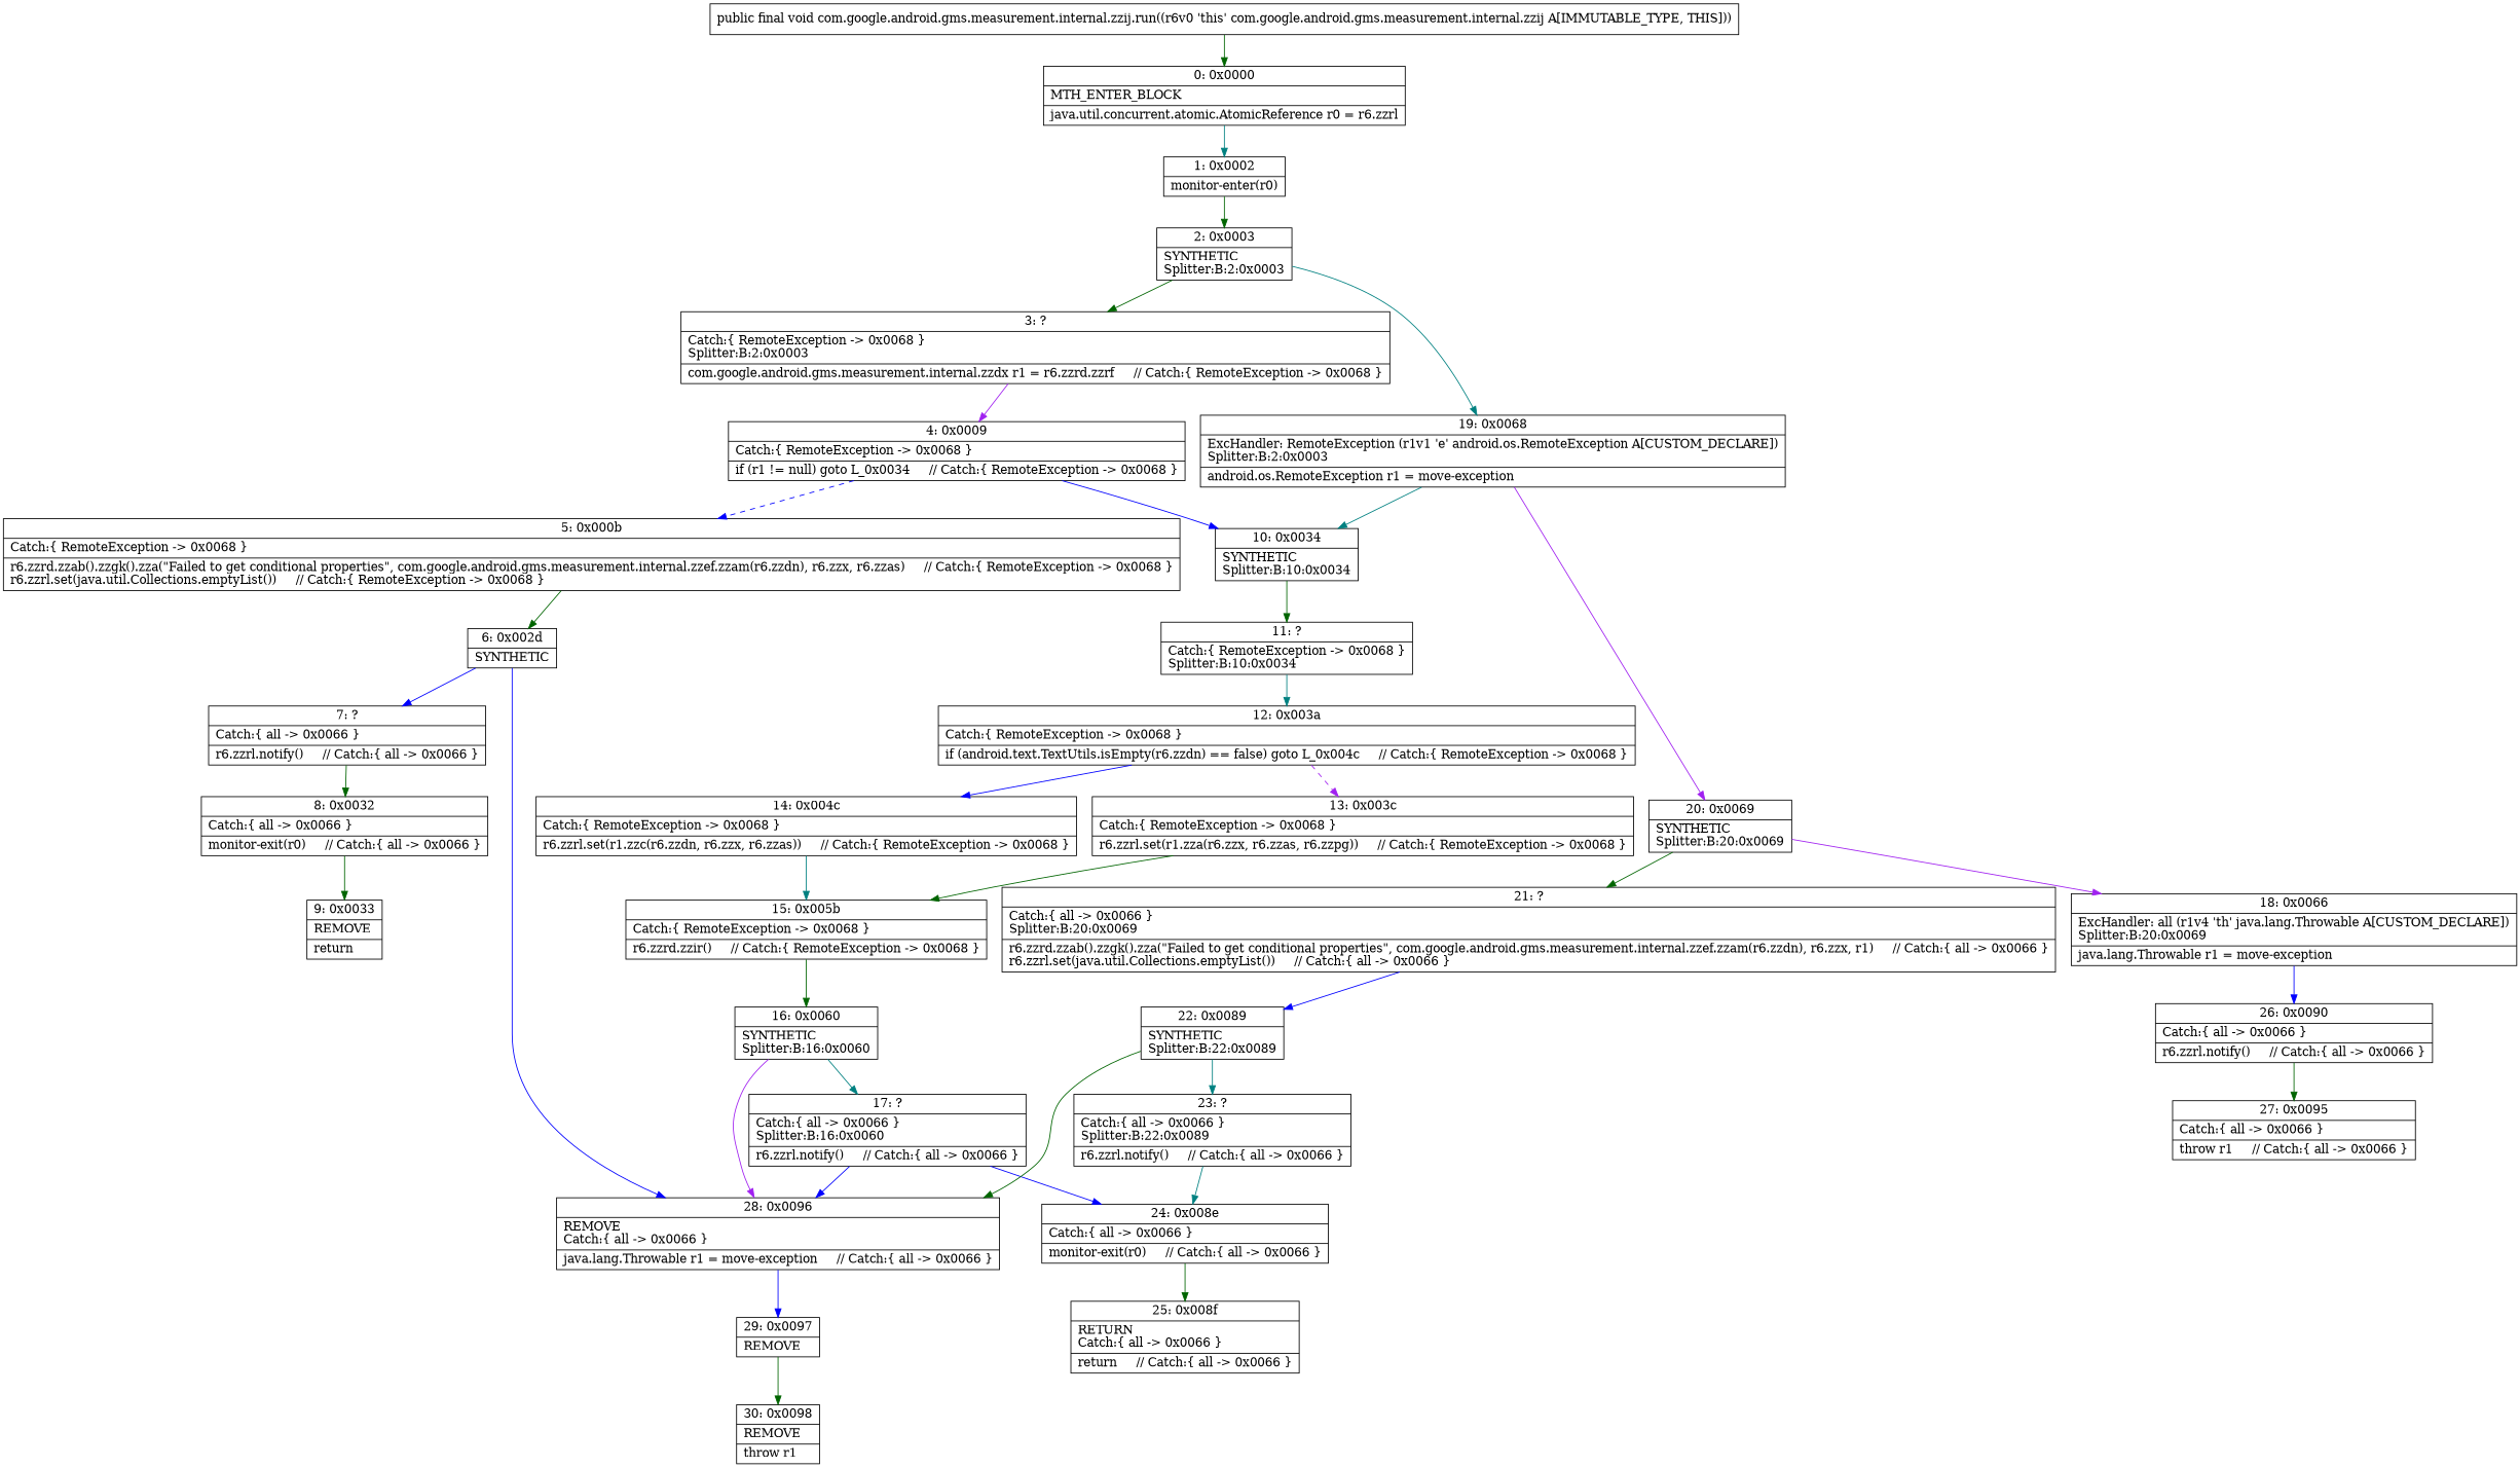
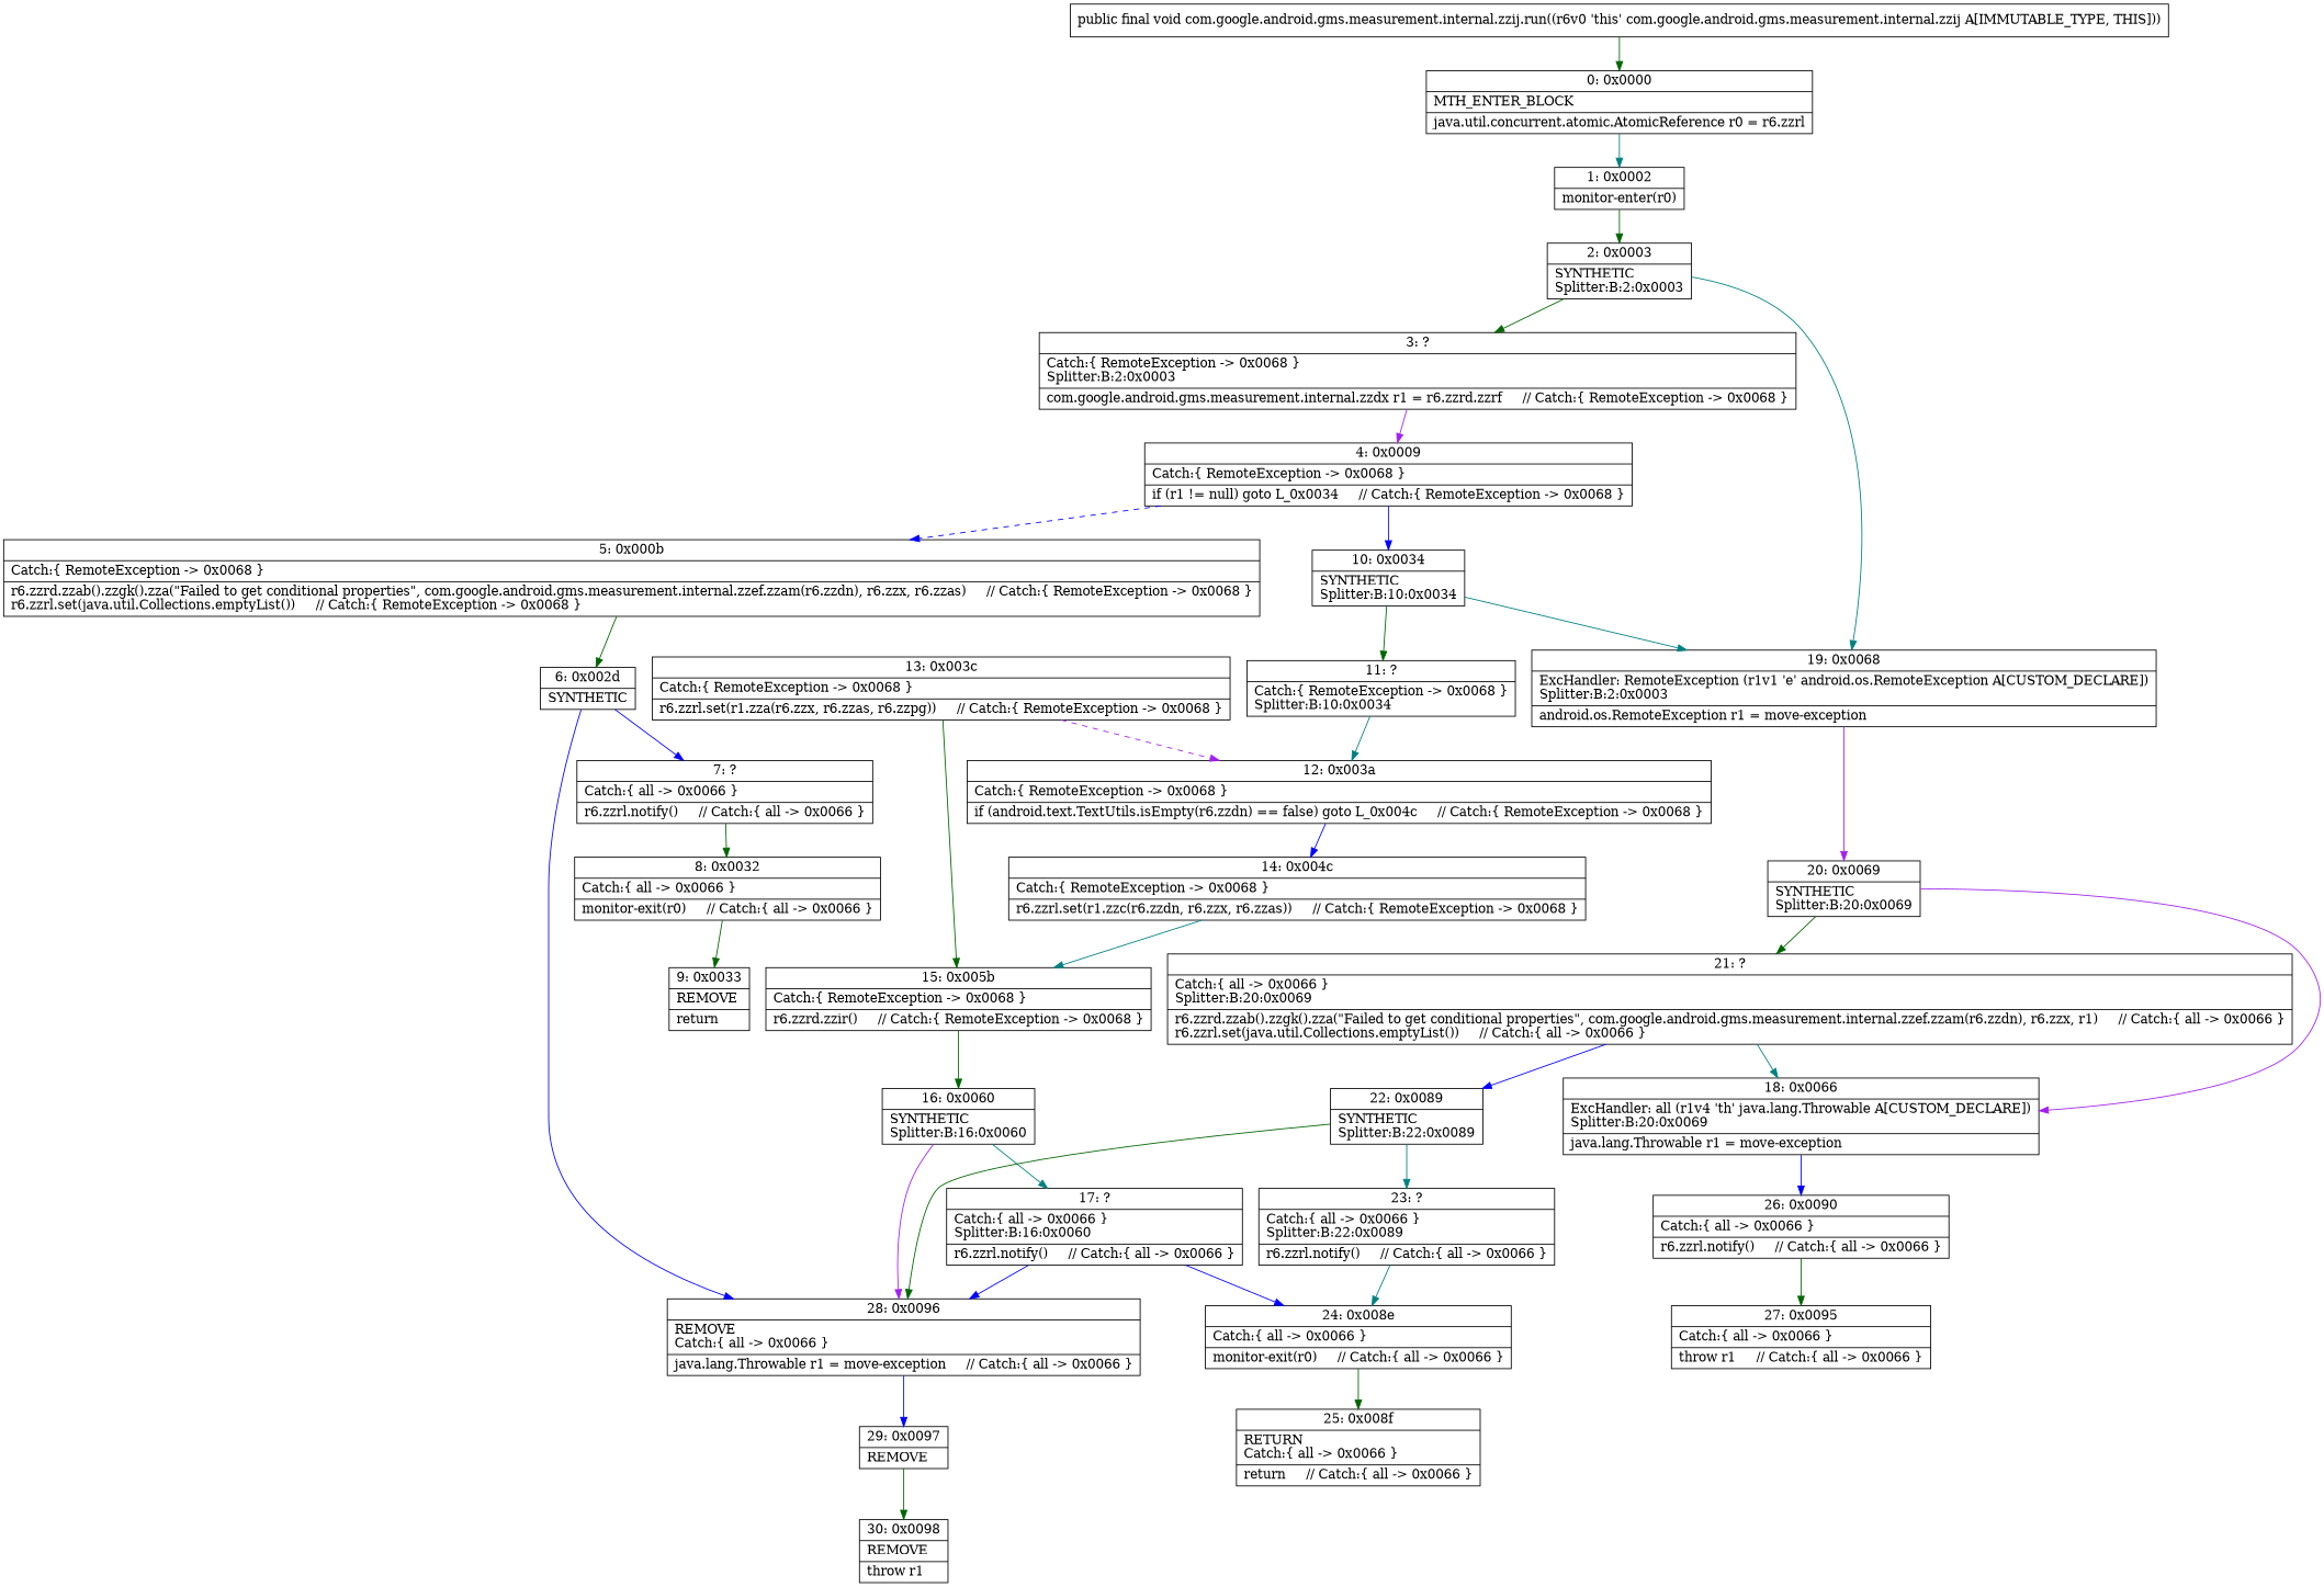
  digraph {
    node [shape=record]
    edge [color=darkgreen]
    n1 [label="{0\:\ 0x0000|MTH_ENTER_BLOCK\l|java.util.concurrent.atomic.AtomicReference r0 = r6.zzrl\l}"]
    n2 [label="{1\:\ 0x0002|monitor\-enter(r0)\l}"]
    n3 [label="{2\:\ 0x0003|SYNTHETIC\lSplitter:B:2:0x0003\l}"]
    n4 [label="{3\:\ ?|Catch:\{ RemoteException \-\> 0x0068 \}\lSplitter:B:2:0x0003\l|com.google.android.gms.measurement.internal.zzdx r1 = r6.zzrd.zzrf     \/\/ Catch:\{ RemoteException \-\> 0x0068 \}\l}"]
    n5 [label="{19\:\ 0x0068|ExcHandler: RemoteException (r1v1 'e' android.os.RemoteException A[CUSTOM_DECLARE])\lSplitter:B:2:0x0003\l|android.os.RemoteException r1 = move\-exception\l}"]
    n6 [label="{4\:\ 0x0009|Catch:\{ RemoteException \-\> 0x0068 \}\l|if (r1 != null) goto L_0x0034     \/\/ Catch:\{ RemoteException \-\> 0x0068 \}\l}"]
    n7 [label="{20\:\ 0x0069|SYNTHETIC\lSplitter:B:20:0x0069\l}"]
    n8 [label="{5\:\ 0x000b|Catch:\{ RemoteException \-\> 0x0068 \}\l|r6.zzrd.zzab().zzgk().zza(\"Failed to get conditional properties\", com.google.android.gms.measurement.internal.zzef.zzam(r6.zzdn), r6.zzx, r6.zzas)     \/\/ Catch:\{ RemoteException \-\> 0x0068 \}\lr6.zzrl.set(java.util.Collections.emptyList())     \/\/ Catch:\{ RemoteException \-\> 0x0068 \}\l}"]
    n9 [label="{10\:\ 0x0034|SYNTHETIC\lSplitter:B:10:0x0034\l}"]
    n10 [label="{6\:\ 0x002d|SYNTHETIC\l}"]
    n11 [label="{11\:\ ?|Catch:\{ RemoteException \-\> 0x0068 \}\lSplitter:B:10:0x0034\l}"]
    n12 [label="{7\:\ ?|Catch:\{ all \-\> 0x0066 \}\l|r6.zzrl.notify()     \/\/ Catch:\{ all \-\> 0x0066 \}\l}"]
    n13 [label="{28\:\ 0x0096|REMOVE\lCatch:\{ all \-\> 0x0066 \}\l|java.lang.Throwable r1 = move\-exception     \/\/ Catch:\{ all \-\> 0x0066 \}\l}"]
    n14 [label="{8\:\ 0x0032|Catch:\{ all \-\> 0x0066 \}\l|monitor\-exit(r0)     \/\/ Catch:\{ all \-\> 0x0066 \}\l}"]
    n15 [label="{29\:\ 0x0097|REMOVE\l}"]
    n16 [label="{9\:\ 0x0033|REMOVE\l|return\l}"]
    n17 [label="{12\:\ 0x003a|Catch:\{ RemoteException \-\> 0x0068 \}\l|if (android.text.TextUtils.isEmpty(r6.zzdn) == false) goto L_0x004c     \/\/ Catch:\{ RemoteException \-\> 0x0068 \}\l}"]
    n18 [label="{13\:\ 0x003c|Catch:\{ RemoteException \-\> 0x0068 \}\l|r6.zzrl.set(r1.zza(r6.zzx, r6.zzas, r6.zzpg))     \/\/ Catch:\{ RemoteException \-\> 0x0068 \}\l}"]
    n19 [label="{14\:\ 0x004c|Catch:\{ RemoteException \-\> 0x0068 \}\l|r6.zzrl.set(r1.zzc(r6.zzdn, r6.zzx, r6.zzas))     \/\/ Catch:\{ RemoteException \-\> 0x0068 \}\l}"]
    n20 [label="{15\:\ 0x005b|Catch:\{ RemoteException \-\> 0x0068 \}\l|r6.zzrd.zzir()     \/\/ Catch:\{ RemoteException \-\> 0x0068 \}\l}"]
    n21 [label="{16\:\ 0x0060|SYNTHETIC\lSplitter:B:16:0x0060\l}"]
    n22 [label="{17\:\ ?|Catch:\{ all \-\> 0x0066 \}\lSplitter:B:16:0x0060\l|r6.zzrl.notify()     \/\/ Catch:\{ all \-\> 0x0066 \}\l}"]
    n23 [label="{24\:\ 0x008e|Catch:\{ all \-\> 0x0066 \}\l|monitor\-exit(r0)     \/\/ Catch:\{ all \-\> 0x0066 \}\l}"]
    n24 [label="{25\:\ 0x008f|RETURN\lCatch:\{ all \-\> 0x0066 \}\l|return     \/\/ Catch:\{ all \-\> 0x0066 \}\l}"]
    n25 [label="{18\:\ 0x0066|ExcHandler: all (r1v4 'th' java.lang.Throwable A[CUSTOM_DECLARE])\lSplitter:B:20:0x0069\l|java.lang.Throwable r1 = move\-exception\l}"]
    n26 [label="{26\:\ 0x0090|Catch:\{ all \-\> 0x0066 \}\l|r6.zzrl.notify()     \/\/ Catch:\{ all \-\> 0x0066 \}\l}"]
    n27 [label="{27\:\ 0x0095|Catch:\{ all \-\> 0x0066 \}\l|throw r1     \/\/ Catch:\{ all \-\> 0x0066 \}\l}"]
    n28 [label="{21\:\ ?|Catch:\{ all \-\> 0x0066 \}\lSplitter:B:20:0x0069\l|r6.zzrd.zzab().zzgk().zza(\"Failed to get conditional properties\", com.google.android.gms.measurement.internal.zzef.zzam(r6.zzdn), r6.zzx, r1)     \/\/ Catch:\{ all \-\> 0x0066 \}\lr6.zzrl.set(java.util.Collections.emptyList())     \/\/ Catch:\{ all \-\> 0x0066 \}\l}"]
    n29 [label="{22\:\ 0x0089|SYNTHETIC\lSplitter:B:22:0x0089\l}"]
    n30 [label="{23\:\ ?|Catch:\{ all \-\> 0x0066 \}\lSplitter:B:22:0x0089\l|r6.zzrl.notify()     \/\/ Catch:\{ all \-\> 0x0066 \}\l}"]
    n31 [label="{30\:\ 0x0098|REMOVE\l|throw r1\l}"]
    n32 [label="{public final void com.google.android.gms.measurement.internal.zzij.run((r6v0 'this' com.google.android.gms.measurement.internal.zzij A[IMMUTABLE_TYPE, THIS])) }"]
    n1 -> n2 [color=teal]
    n2 -> n3
    n3 -> n4
    n3 -> n5 [color=teal]
    n4 -> n6 [color=purple]
    n5 -> n7 [color=purple]
    n6 -> n8 [color=blue style=dashed]
    n6 -> n9 [color=blue]
    n7 -> n25 [color=purple]
    n7 -> n28
    n8 -> n10
-   n5 -> n9 [color=teal]
+   n9 -> n5 [color=teal]
    n9 -> n11
    n10 -> n12 [color=blue]
    n10 -> n13 [color=blue]
    n11 -> n17 [color=teal]
    n12 -> n14
    n13 -> n15 [color=blue]
    n14 -> n16
    n15 -> n31
-   n17 -> n18 [color=purple style=dashed]
+   n18 -> n17 [color=purple style=dashed]
    n17 -> n19 [color=blue]
    n18 -> n20
    n19 -> n20 [color=teal]
    n20 -> n21
    n21 -> n13 [color=purple]
    n21 -> n22 [color=teal]
    n22 -> n13 [color=blue]
    n22 -> n23 [color=blue]
    n23 -> n24
    n25 -> n26 [color=blue]
    n26 -> n27
+   n28 -> n25 [color=teal]
    n28 -> n29 [color=blue]
    n29 -> n13
    n29 -> n30 [color=teal]
    n30 -> n23 [color=teal]
    n32 -> n1
  }
